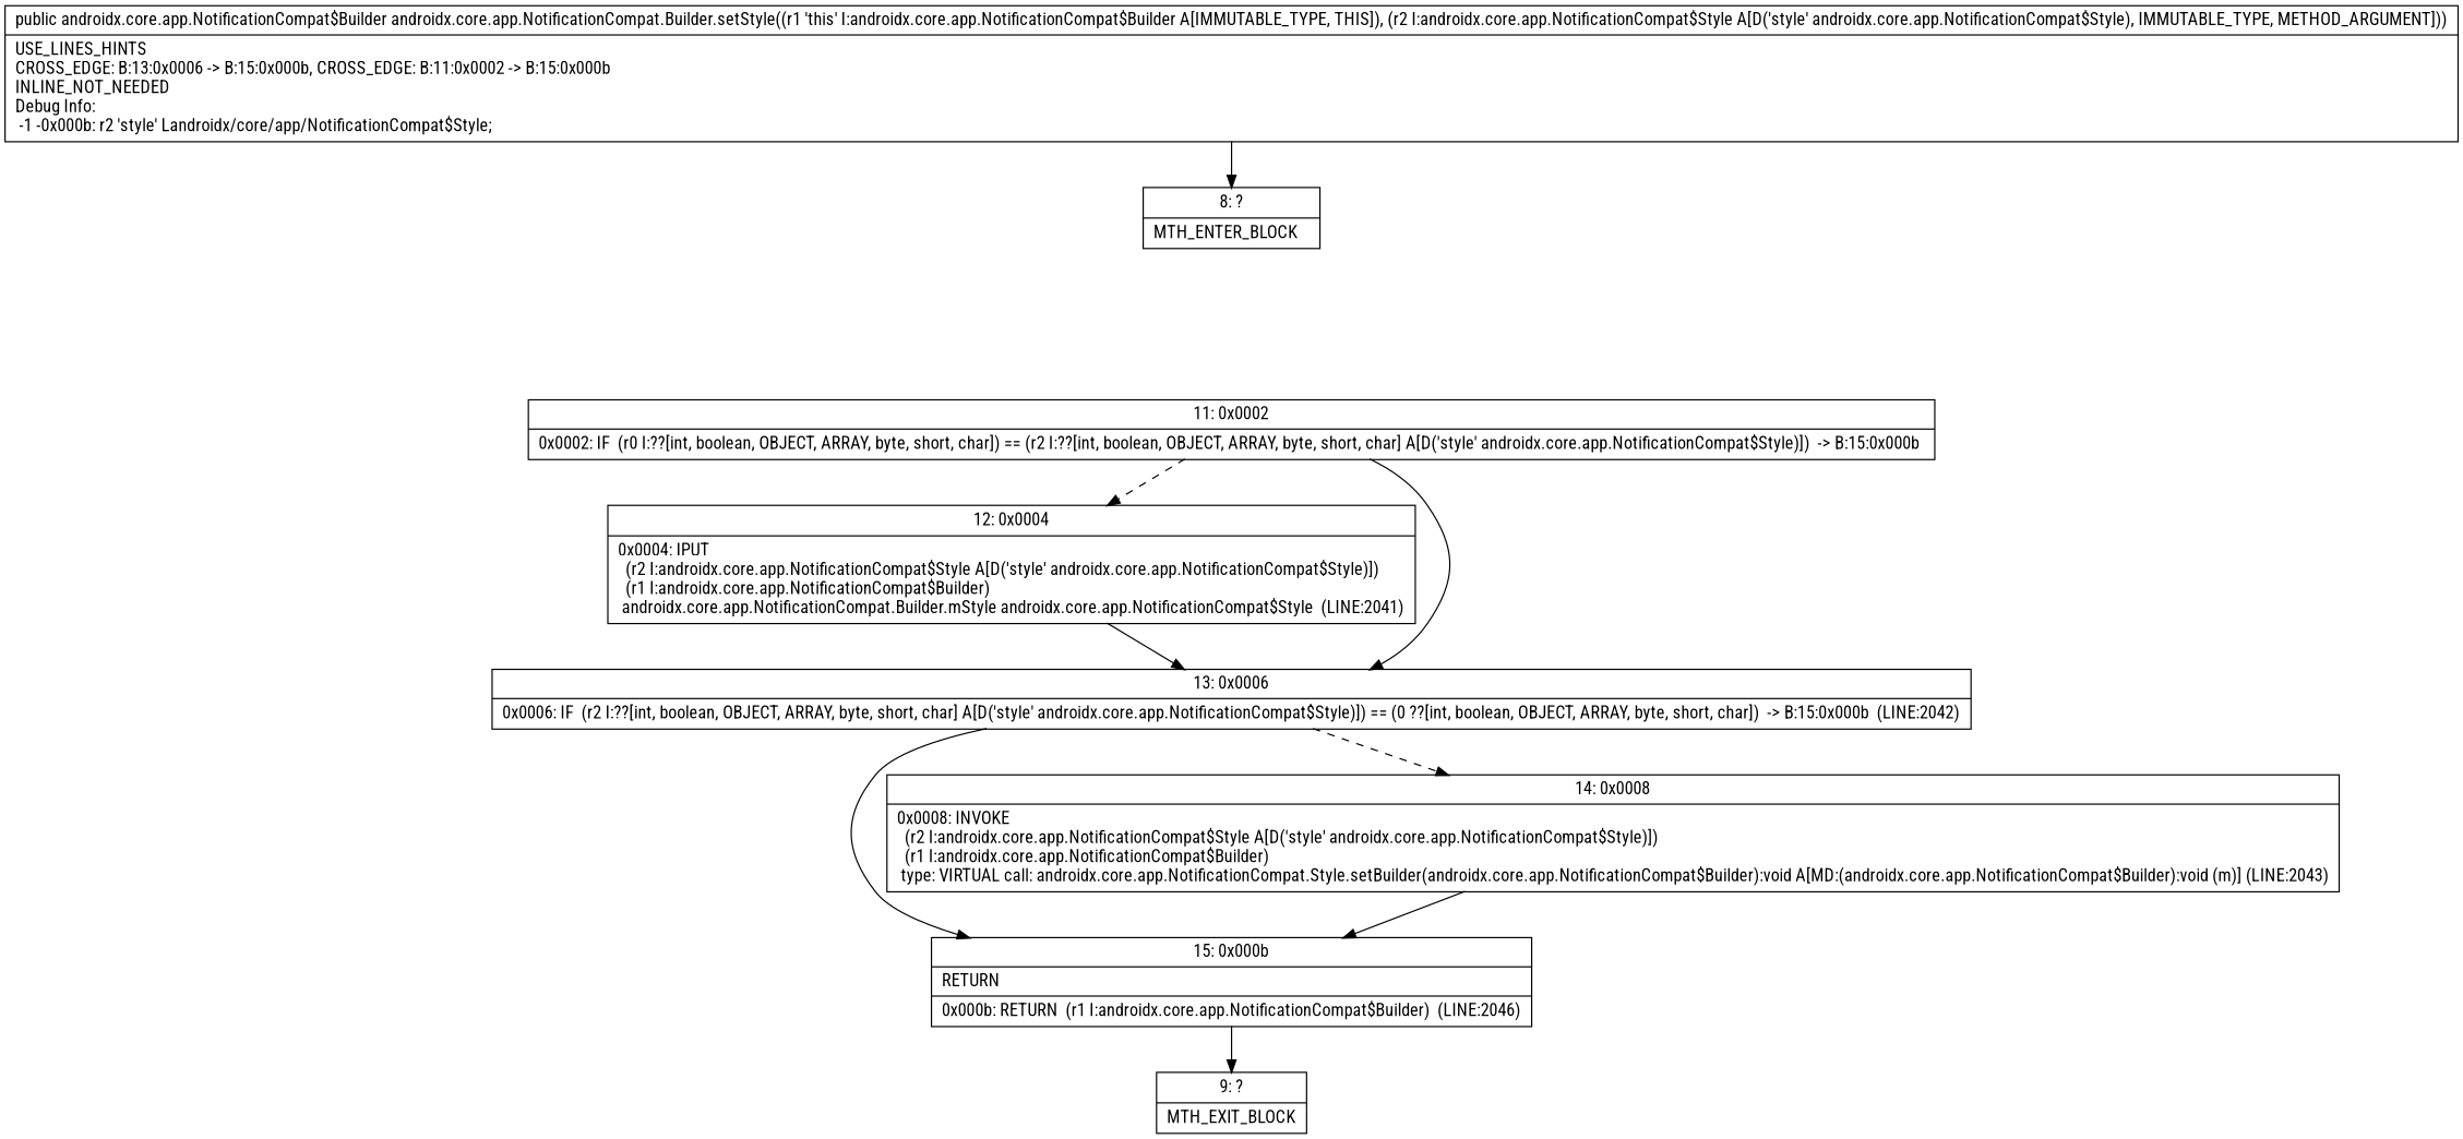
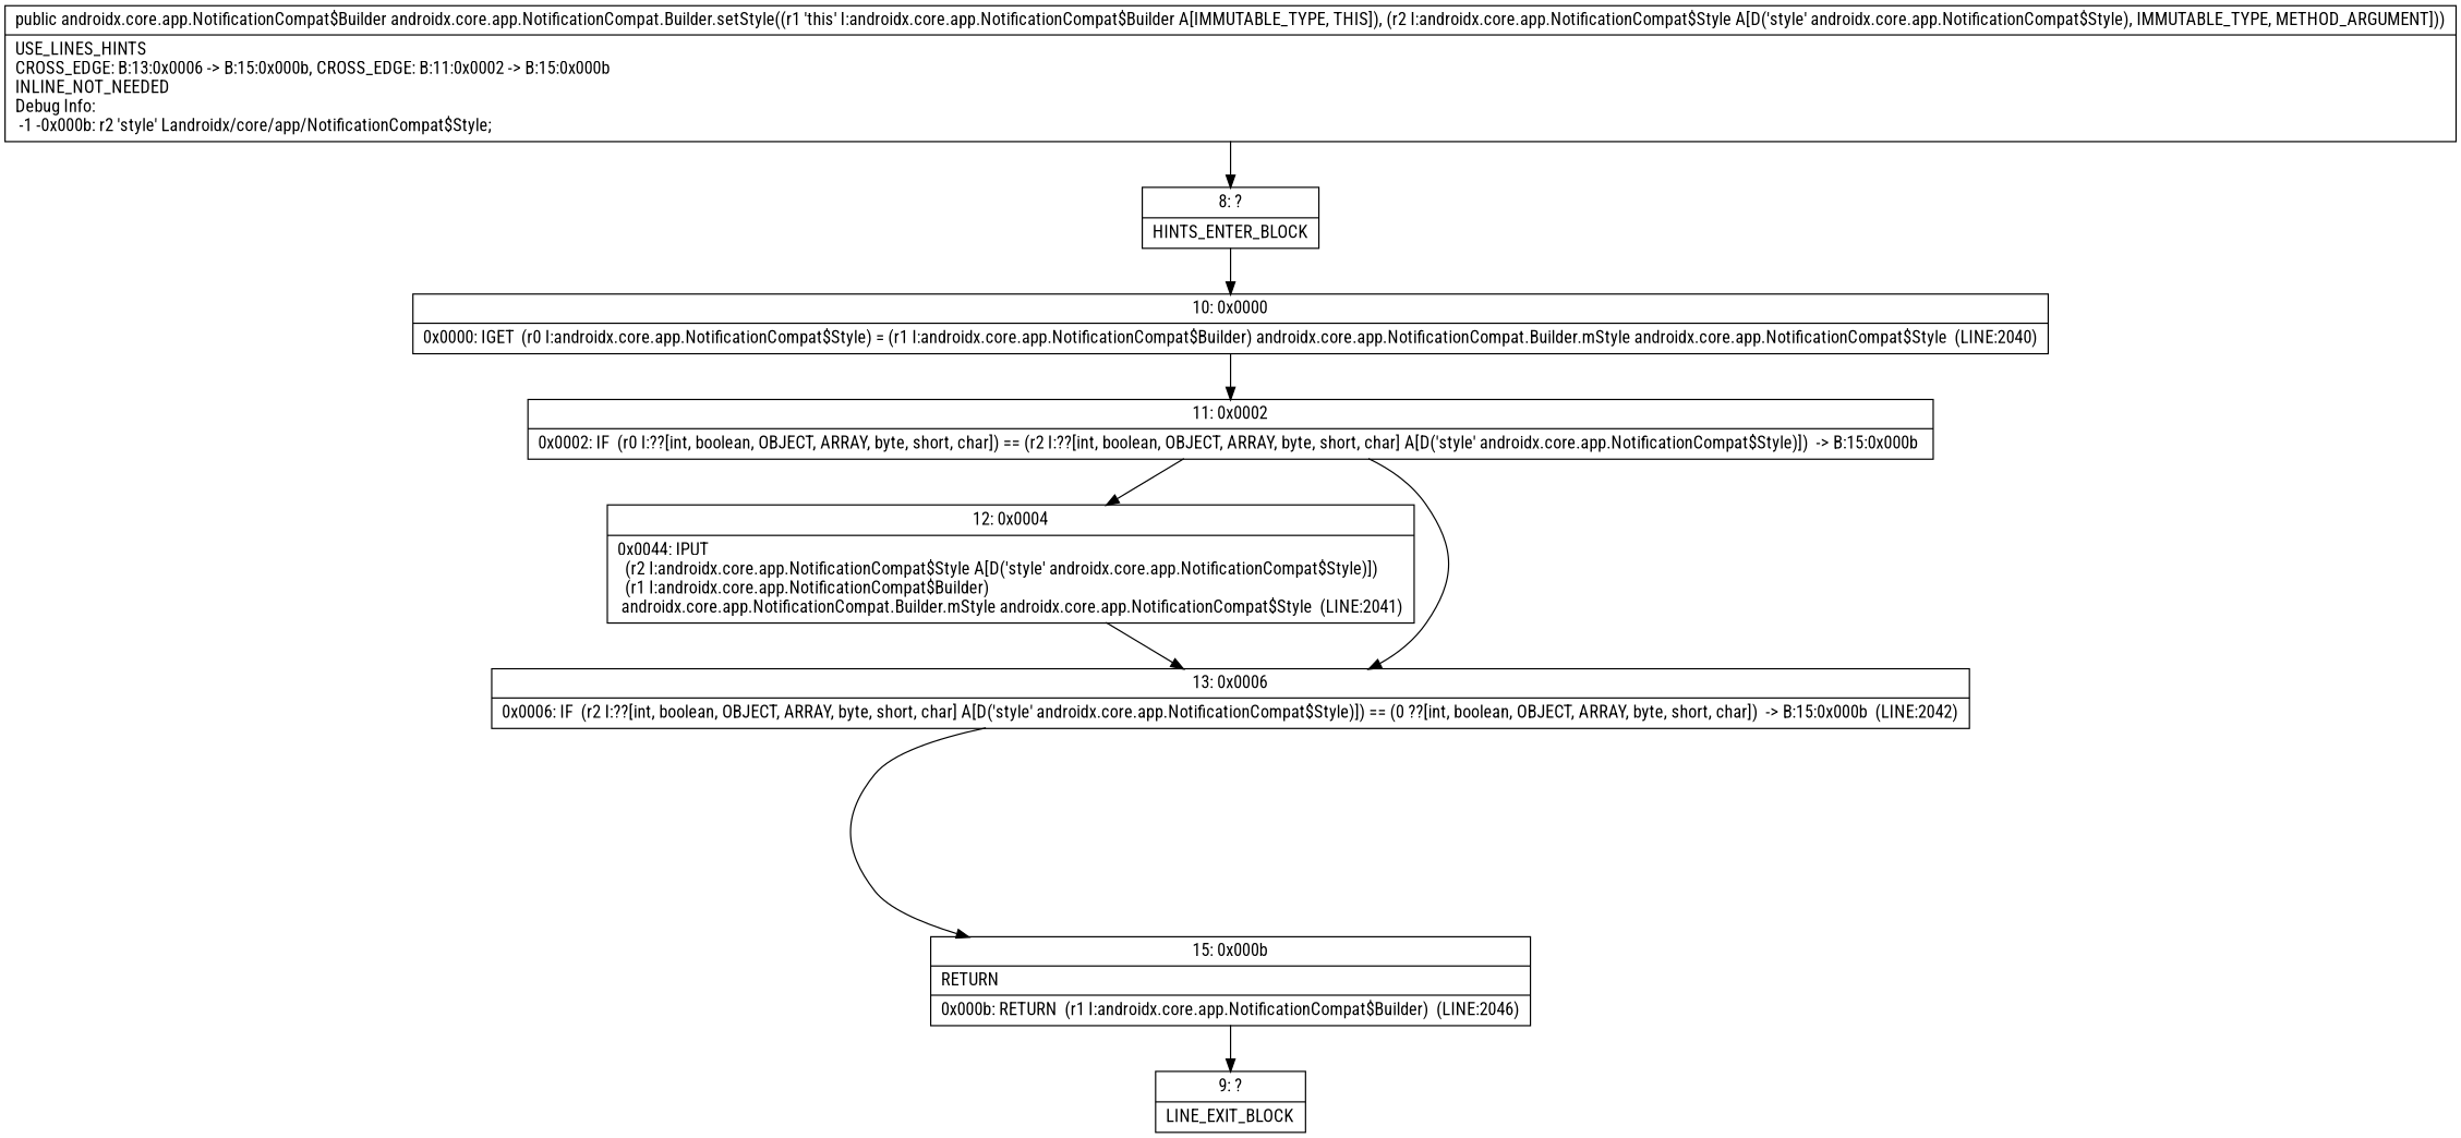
  digraph {
    fontname="Roboto Condensed"
    node [fontname="Roboto Condensed" shape=record]
    edge [fontname="Roboto Condensed"]
-   n1 [label="{8\:\ ?|MTH_ENTER_BLOCK\l}"]
+   n1 [label="{8\:\ ?|HINTS_ENTER_BLOCK\l}"]
+   n2 [label="{10\:\ 0x0000|0x0000: IGET  (r0 I:androidx.core.app.NotificationCompat$Style) = (r1 I:androidx.core.app.NotificationCompat$Builder) androidx.core.app.NotificationCompat.Builder.mStyle androidx.core.app.NotificationCompat$Style  (LINE:2040)\l}"]
    n3 [label="{11\:\ 0x0002|0x0002: IF  (r0 I:??[int, boolean, OBJECT, ARRAY, byte, short, char]) == (r2 I:??[int, boolean, OBJECT, ARRAY, byte, short, char] A[D('style' androidx.core.app.NotificationCompat$Style)])  \-\> B:15:0x000b \l}"]
-   n4 [label="{12\:\ 0x0004|0x0004: IPUT  \l  (r2 I:androidx.core.app.NotificationCompat$Style A[D('style' androidx.core.app.NotificationCompat$Style)])\l  (r1 I:androidx.core.app.NotificationCompat$Builder)\l androidx.core.app.NotificationCompat.Builder.mStyle androidx.core.app.NotificationCompat$Style  (LINE:2041)\l}"]
+   n4 [label="{12\:\ 0x0004|0x0044: IPUT  \l  (r2 I:androidx.core.app.NotificationCompat$Style A[D('style' androidx.core.app.NotificationCompat$Style)])\l  (r1 I:androidx.core.app.NotificationCompat$Builder)\l androidx.core.app.NotificationCompat.Builder.mStyle androidx.core.app.NotificationCompat$Style  (LINE:2041)\l}"]
    n5 [label="{13\:\ 0x0006|0x0006: IF  (r2 I:??[int, boolean, OBJECT, ARRAY, byte, short, char] A[D('style' androidx.core.app.NotificationCompat$Style)]) == (0 ??[int, boolean, OBJECT, ARRAY, byte, short, char])  \-\> B:15:0x000b  (LINE:2042)\l}"]
    n6 [label="{15\:\ 0x000b|RETURN\l|0x000b: RETURN  (r1 I:androidx.core.app.NotificationCompat$Builder)  (LINE:2046)\l}"]
-   n7 [label="{9\:\ ?|MTH_EXIT_BLOCK\l}"]
-   n8 [label="{14\:\ 0x0008|0x0008: INVOKE  \l  (r2 I:androidx.core.app.NotificationCompat$Style A[D('style' androidx.core.app.NotificationCompat$Style)])\l  (r1 I:androidx.core.app.NotificationCompat$Builder)\l type: VIRTUAL call: androidx.core.app.NotificationCompat.Style.setBuilder(androidx.core.app.NotificationCompat$Builder):void A[MD:(androidx.core.app.NotificationCompat$Builder):void (m)] (LINE:2043)\l}"]
+   n7 [label="{9\:\ ?|LINE_EXIT_BLOCK\l}"]
    n9 [label="{public androidx.core.app.NotificationCompat$Builder androidx.core.app.NotificationCompat.Builder.setStyle((r1 'this' I:androidx.core.app.NotificationCompat$Builder A[IMMUTABLE_TYPE, THIS]), (r2 I:androidx.core.app.NotificationCompat$Style A[D('style' androidx.core.app.NotificationCompat$Style), IMMUTABLE_TYPE, METHOD_ARGUMENT]))  | USE_LINES_HINTS\lCROSS_EDGE: B:13:0x0006 \-\> B:15:0x000b, CROSS_EDGE: B:11:0x0002 \-\> B:15:0x000b\lINLINE_NOT_NEEDED\lDebug Info:\l  \-1 \-0x000b: r2 'style' Landroidx\/core\/app\/NotificationCompat$Style;\l}"]
-   n3 -> n4 [style=dashed]
+   n1 -> n2
+   n2 -> n3
+   n3 -> n4 [style=solid]
    n3 -> n5
    n4 -> n5
    n5 -> n6
-   n5 -> n8 [style=dashed]
    n6 -> n7
-   n8 -> n6
    n9 -> n1
  }
